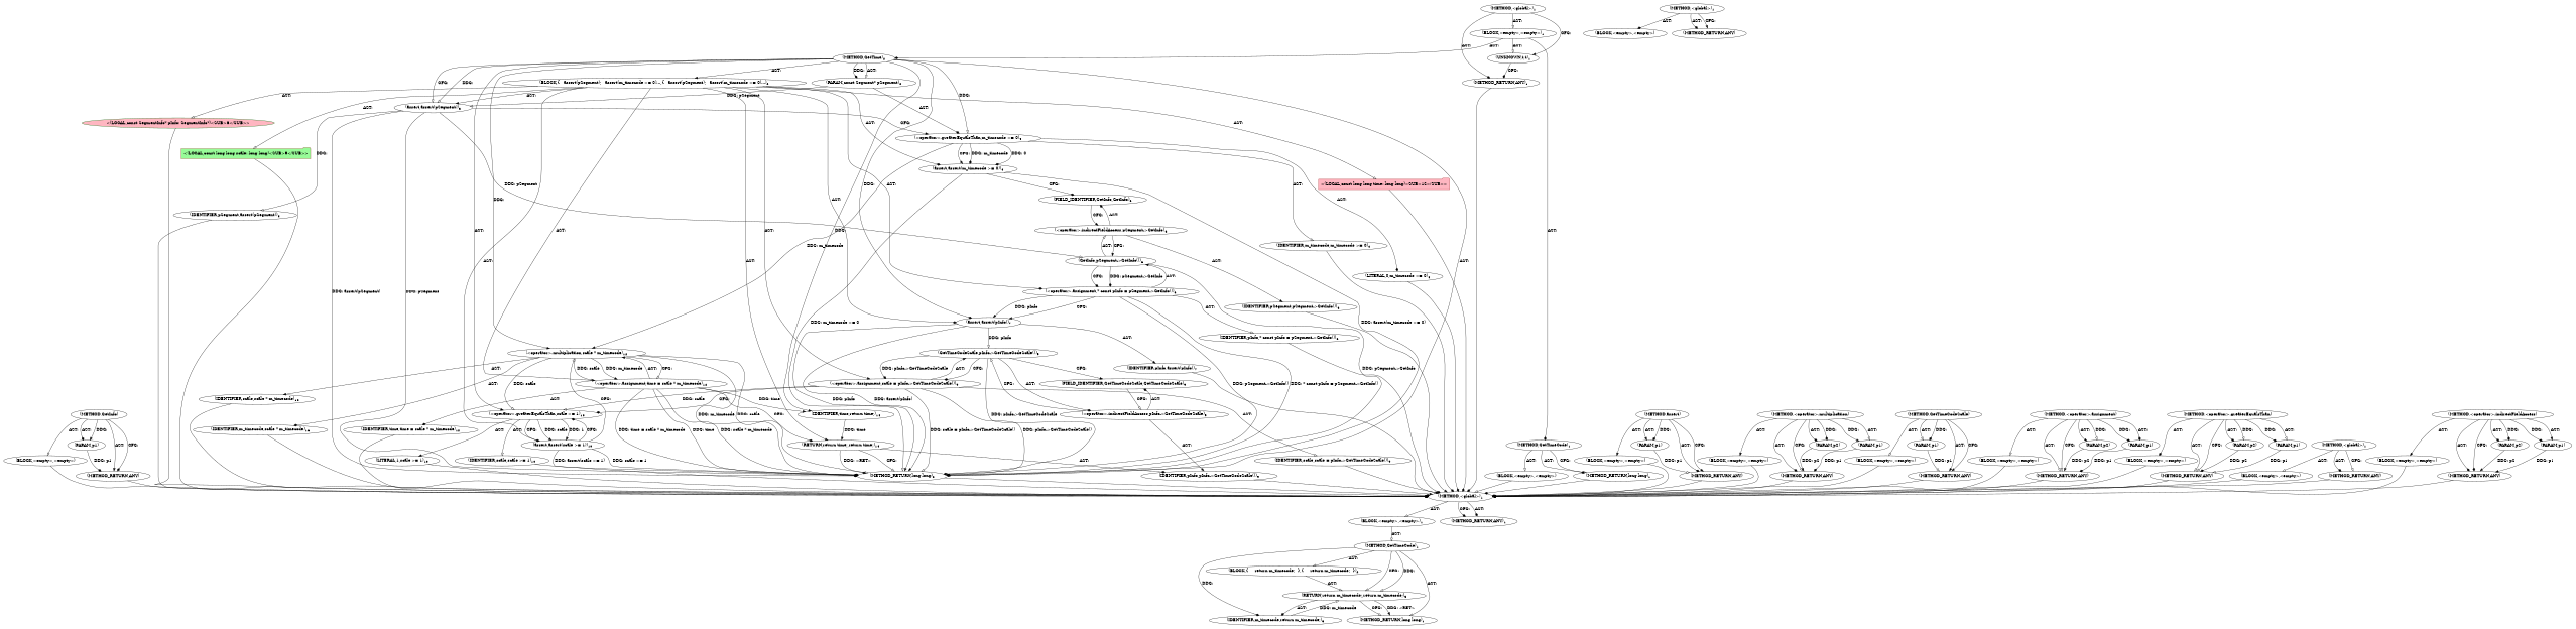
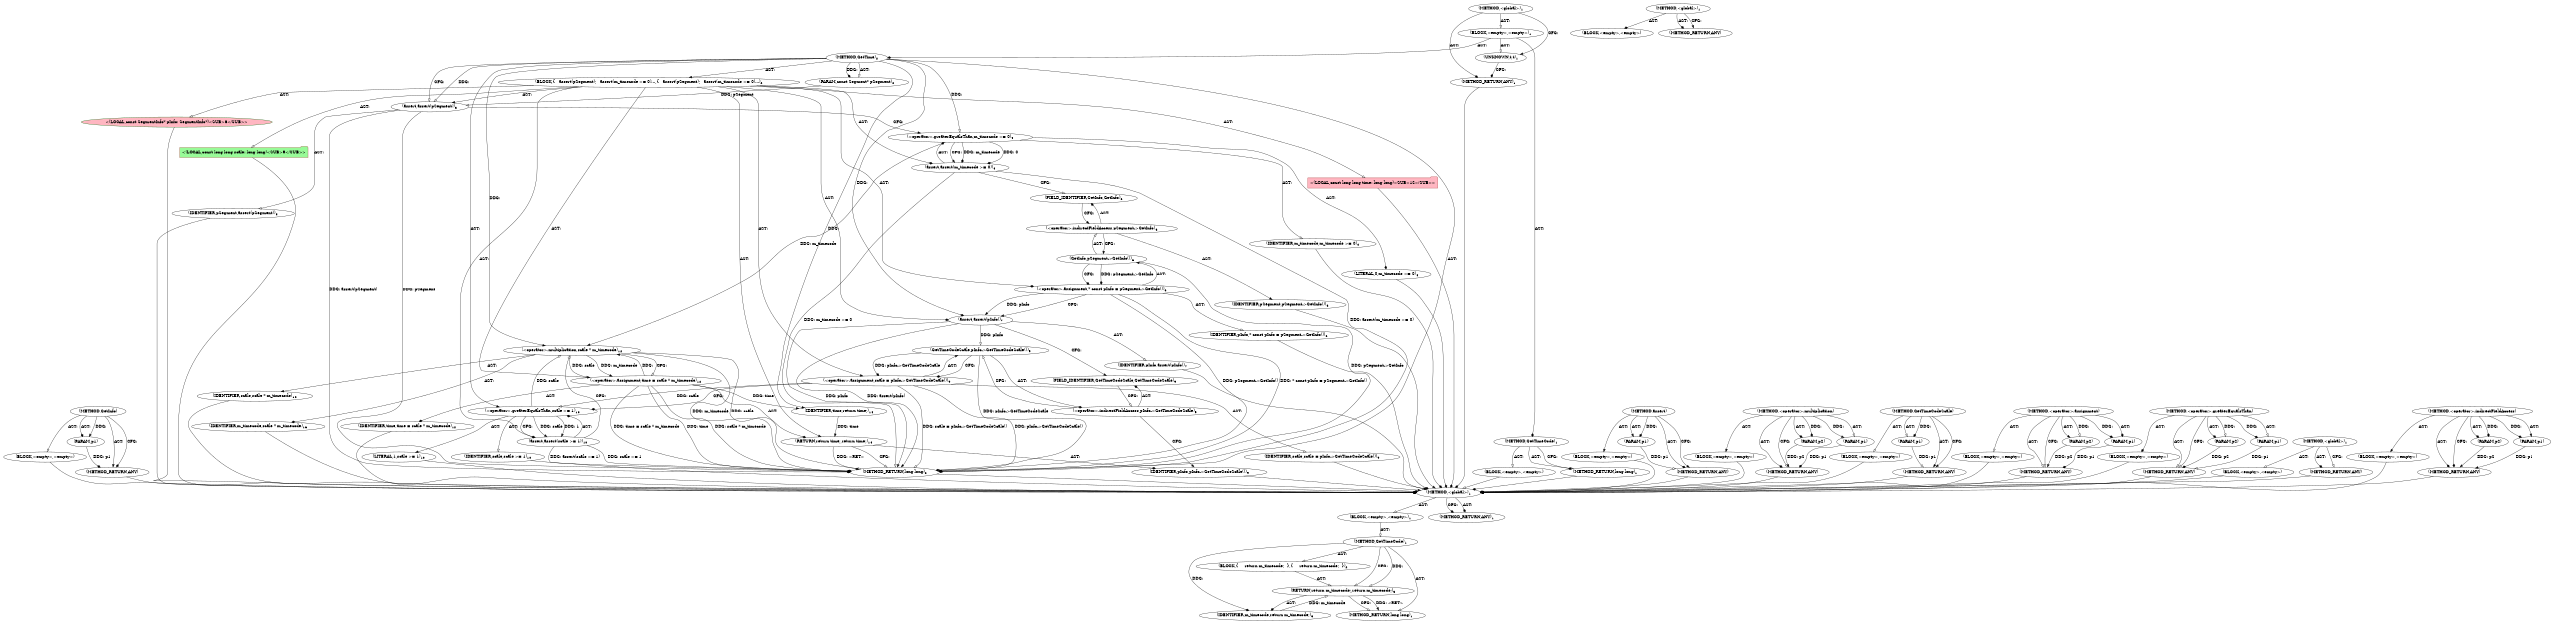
  digraph {
    edge [arrowhead=diamond]
    n1 [label=<(METHOD,&lt;global&gt;)<SUB>1</SUB>>]
    n2 [label=<(BLOCK,&lt;empty&gt;,&lt;empty&gt;)<SUB>1</SUB>>]
    n3 [label=<(METHOD_RETURN,ANY)<SUB>1</SUB>>]
    n4 [label=<(METHOD,GetTimeCode)<SUB>1</SUB>>]
    n5 [label=<(BLOCK,{     return m_timecode;  },{     return m_timecode;  })<SUB>2</SUB>>]
    n6 [label=<(RETURN,return m_timecode;,return m_timecode;)<SUB>3</SUB>>]
    n7 [label=<(IDENTIFIER,m_timecode,return m_timecode;)<SUB>3</SUB>>]
    n8 [label=<(METHOD_RETURN,long long)<SUB>1</SUB>>]
    n9 [label=<(METHOD,&lt;global&gt;)<SUB>1</SUB>>]
    n10 [label=<(BLOCK,&lt;empty&gt;,&lt;empty&gt;)>]
    n11 [label=<(METHOD_RETURN,ANY)>]
    n12 [label=<(METHOD,GetInfo)>]
    n13 [label=<(PARAM,p1)>]
    n14 [label=<(BLOCK,&lt;empty&gt;,&lt;empty&gt;)>]
    n15 [label=<(METHOD_RETURN,ANY)>]
    n16 [label=<(METHOD,&lt;global&gt;)<SUB>1</SUB>>]
    n17 [label=<(BLOCK,&lt;empty&gt;,&lt;empty&gt;)<SUB>1</SUB>>]
    n18 [label=<(UNKNOWN,t,t)<SUB>1</SUB>>]
    n19 [label=<(METHOD_RETURN,ANY)<SUB>1</SUB>>]
    n20 [label=<(METHOD,GetTimeCode)<SUB>1</SUB>>]
    n21 [label=<(METHOD,GetTime)<SUB>2</SUB>>]
    n22 [label=<(BLOCK,&lt;empty&gt;,&lt;empty&gt;)>]
    n23 [label=<(METHOD_RETURN,long long)<SUB>1</SUB>>]
    n24 [label=<(PARAM,const Segment* pSegment)<SUB>2</SUB>>]
    n25 [label=<(BLOCK,{   assert(pSegment);   assert(m_timecode &gt;= 0)...,{   assert(pSegment);   assert(m_timecode &gt;= 0)...)<SUB>2</SUB>>]
    n26 [label=<(assert,assert(pSegment))<SUB>3</SUB>>]
    n27 [label=<(&lt;operator&gt;.greaterEqualsThan,m_timecode &gt;= 0)<SUB>4</SUB>>]
    n28 [label=<(assert,assert(pInfo))<SUB>7</SUB>>]
    n29 [label=<(&lt;operator&gt;.greaterEqualsThan,scale &gt;= 1)<SUB>10</SUB>>]
    n30 [label=<(&lt;operator&gt;.multiplication,scale * m_timecode)<SUB>12</SUB>>]
    n31 [label=<(IDENTIFIER,time,return time;)<SUB>14</SUB>>]
    n32 [label=<(METHOD_RETURN,long long)<SUB>2</SUB>>]
    n33 [label=<(assert,assert(m_timecode &gt;= 0))<SUB>4</SUB>>]
    n34 [color=darkgreen fillcolor=lightpink label="<(LOCAL,const SegmentInfo* pInfo: SegmentInfo*)<SUB>6</SUB>>" shape=ellipse style=filled]
    n35 [label=<(&lt;operator&gt;.assignment,* const pInfo = pSegment-&gt;GetInfo())<SUB>6</SUB>>]
    n36 [color=brown fillcolor=palegreen label="<(LOCAL,const long long scale: long long)<SUB>9</SUB>>" shape=folder style=filled]
    n37 [label=<(&lt;operator&gt;.assignment,scale = pInfo-&gt;GetTimeCodeScale())<SUB>9</SUB>>]
    n38 [label=<(assert,assert(scale &gt;= 1))<SUB>10</SUB>>]
    n39 [color=brown fillcolor=lightpink label="<(LOCAL,const long long time: long long)<SUB>12</SUB>>" shape=folder style=filled]
    n40 [label=<(&lt;operator&gt;.assignment,time = scale * m_timecode)<SUB>12</SUB>>]
    n41 [label=<(RETURN,return time;,return time;)<SUB>14</SUB>>]
    n42 [label=<(IDENTIFIER,pSegment,assert(pSegment))<SUB>3</SUB>>]
    n43 [label=<(GetInfo,pSegment-&gt;GetInfo())<SUB>6</SUB>>]
    n44 [label=<(IDENTIFIER,m_timecode,m_timecode &gt;= 0)<SUB>4</SUB>>]
    n45 [label=<(LITERAL,0,m_timecode &gt;= 0)<SUB>4</SUB>>]
    n46 [label=<(IDENTIFIER,pInfo,assert(pInfo))<SUB>7</SUB>>]
    n47 [label=<(GetTimeCodeScale,pInfo-&gt;GetTimeCodeScale())<SUB>9</SUB>>]
    n48 [label=<(FIELD_IDENTIFIER,GetTimeCodeScale,GetTimeCodeScale)<SUB>9</SUB>>]
    n49 [label=<(IDENTIFIER,scale,scale &gt;= 1)<SUB>10</SUB>>]
    n50 [label=<(LITERAL,1,scale &gt;= 1)<SUB>10</SUB>>]
    n51 [label=<(IDENTIFIER,scale,scale * m_timecode)<SUB>12</SUB>>]
    n52 [label=<(IDENTIFIER,m_timecode,scale * m_timecode)<SUB>16</SUB>>]
    n53 [label=<(FIELD_IDENTIFIER,GetInfo,GetInfo)<SUB>6</SUB>>]
    n54 [label=<(IDENTIFIER,pInfo,* const pInfo = pSegment-&gt;GetInfo())<SUB>6</SUB>>]
    n55 [label=<(IDENTIFIER,scale,scale = pInfo-&gt;GetTimeCodeScale())<SUB>9</SUB>>]
    n56 [label=<(IDENTIFIER,time,time = scale * m_timecode)<SUB>12</SUB>>]
    n57 [label=<(IDENTIFIER,pInfo,pInfo-&gt;GetTimeCodeScale())<SUB>9</SUB>>]
    n58 [label=<(&lt;operator&gt;.indirectFieldAccess,pSegment-&gt;GetInfo)<SUB>6</SUB>>]
    n59 [label=<(IDENTIFIER,pSegment,pSegment-&gt;GetInfo())<SUB>6</SUB>>]
    n60 [label=<(&lt;operator&gt;.indirectFieldAccess,pInfo-&gt;GetTimeCodeScale)<SUB>9</SUB>>]
    n61 [label=<(METHOD,assert)>]
    n62 [label=<(PARAM,p1)>]
    n63 [label=<(BLOCK,&lt;empty&gt;,&lt;empty&gt;)>]
    n64 [label=<(METHOD_RETURN,ANY)>]
    n65 [label=<(METHOD,&lt;operator&gt;.multiplication)>]
    n66 [label=<(PARAM,p1)>]
    n67 [label=<(PARAM,p2)>]
    n68 [label=<(BLOCK,&lt;empty&gt;,&lt;empty&gt;)>]
    n69 [label=<(METHOD_RETURN,ANY)>]
    n70 [label=<(METHOD,GetTimeCodeScale)>]
    n71 [label=<(PARAM,p1)>]
    n72 [label=<(BLOCK,&lt;empty&gt;,&lt;empty&gt;)>]
    n73 [label=<(METHOD_RETURN,ANY)>]
    n74 [label=<(METHOD,&lt;operator&gt;.assignment)>]
    n75 [label=<(PARAM,p1)>]
    n76 [label=<(PARAM,p2)>]
    n77 [label=<(BLOCK,&lt;empty&gt;,&lt;empty&gt;)>]
    n78 [label=<(METHOD_RETURN,ANY)>]
    n79 [label=<(METHOD,&lt;operator&gt;.greaterEqualsThan)>]
    n80 [label=<(PARAM,p1)>]
    n81 [label=<(PARAM,p2)>]
    n82 [label=<(BLOCK,&lt;empty&gt;,&lt;empty&gt;)>]
    n83 [label=<(METHOD_RETURN,ANY)>]
    n84 [label=<(METHOD,&lt;global&gt;)<SUB>1</SUB>>]
    n85 [label=<(BLOCK,&lt;empty&gt;,&lt;empty&gt;)>]
    n86 [label=<(METHOD_RETURN,ANY)>]
    n87 [label=<(METHOD,&lt;operator&gt;.indirectFieldAccess)>]
    n88 [label=<(PARAM,p1)>]
    n89 [label=<(PARAM,p2)>]
    n90 [label=<(BLOCK,&lt;empty&gt;,&lt;empty&gt;)>]
    n91 [label=<(METHOD_RETURN,ANY)>]
    n1 -> n2 [arrowhead=onormal label="AST: "]
    n1 -> n3 [label="AST: "]
    n1 -> n3 [label="CFG: "]
    n2 -> n4 [arrowhead=onormal label="AST: "]
    n4 -> n5 [arrowhead=onormal label="AST: "]
    n4 -> n6 [arrowhead=onormal label="CFG: "]
    n4 -> n6 [arrowhead=onormal label="DDG: "]
    n4 -> n7 [label="DDG: "]
    n4 -> n8 [arrowhead=onormal label="AST: "]
    n5 -> n6 [arrowhead=onormal label="AST: "]
    n6 -> n7 [label="AST: "]
    n6 -> n8 [arrowhead=onormal label="CFG: "]
    n6 -> n8 [arrowhead=normal label="DDG: &lt;RET&gt;"]
    n7 -> n6 [arrowhead=onormal label="DDG: m_timecode"]
    n9 -> n10 [label="AST: "]
    n9 -> n11 [label="AST: "]
    n9 -> n11 [arrowhead=normal label="CFG: "]
    n12 -> n13 [label="AST: "]
    n12 -> n13 [arrowhead=normal label="DDG: "]
    n12 -> n14 [arrowhead=onormal label="AST: "]
    n12 -> n15 [arrowhead=normal label="AST: "]
    n12 -> n15 [label="CFG: "]
    n13 -> n15 [label="DDG: p1"]
    n14 -> n1
    n15 -> n1
    n16 -> n17 [arrowhead=onormal label="AST: "]
    n16 -> n18 [arrowhead=normal label="CFG: "]
    n16 -> n19 [label="AST: "]
    n17 -> n18 [arrowhead=onormal label="AST: "]
    n17 -> n20 [label="AST: "]
    n17 -> n21 [label="AST: "]
    n18 -> n19 [label="CFG: "]
    n19 -> n1
    n20 -> n22 [arrowhead=onormal label="AST: "]
    n20 -> n23 [arrowhead=onormal label="AST: "]
    n20 -> n23 [label="CFG: "]
    n21 -> n24 [arrowhead=onormal label="AST: "]
    n21 -> n24 [label="DDG: "]
    n21 -> n25 [arrowhead=normal label="AST: "]
    n21 -> n26 [arrowhead=onormal label="CFG: "]
    n21 -> n26 [arrowhead=onormal label="DDG: "]
    n21 -> n27 [arrowhead=onormal label="DDG: "]
    n21 -> n28 [label="DDG: "]
    n21 -> n29 [arrowhead=normal label="AST: "]
    n21 -> n30 [arrowhead=normal label="DDG: "]
    n21 -> n31 [arrowhead=normal label="DDG: "]
    n21 -> n32 [arrowhead=normal label="AST: "]
    n22 -> n1 [arrowhead=onormal]
    n23 -> n1
    n24 -> n26 [arrowhead=onormal label="DDG: pSegment"]
    n25 -> n26 [arrowhead=normal label="AST: "]
    n25 -> n28 [label="AST: "]
    n25 -> n33 [label="AST: "]
    n25 -> n34 [arrowhead=onormal label="AST: "]
    n25 -> n35 [label="AST: "]
    n25 -> n36 [arrowhead=onormal label="AST: "]
    n25 -> n37 [arrowhead=normal label="AST: "]
    n25 -> n38 [label="AST: "]
    n25 -> n39 [arrowhead=onormal label="AST: "]
    n25 -> n40 [arrowhead=normal label="AST: "]
    n25 -> n41 [arrowhead=normal label="AST: "]
    n26 -> n27 [arrowhead=normal label="CFG: "]
    n26 -> n32 [label="DDG: pSegment"]
    n26 -> n32 [label="DDG: assert(pSegment)"]
-   n26 -> n42 [arrowhead=onormal label="DDG: "]
-   n26 -> n43 [arrowhead=onormal label="DDG: pSegment"]
+   n26 -> n42 [arrowhead=onormal label="AST: "]
    n27 -> n30 [arrowhead=normal label="DDG: m_timecode"]
    n27 -> n33 [arrowhead=normal label="CFG: "]
    n27 -> n33 [label="DDG: m_timecode"]
    n27 -> n33 [label="DDG: 0"]
    n27 -> n44 [arrowhead=onormal label="AST: "]
    n27 -> n45 [label="AST: "]
    n28 -> n32 [arrowhead=normal label="DDG: pInfo"]
    n28 -> n32 [arrowhead=normal label="DDG: assert(pInfo)"]
-   n28 -> n46 [arrowhead=normal label="AST: "]
+   n28 -> n46 [arrowhead=onormal label="AST: "]
    n28 -> n47 [arrowhead=onormal label="DDG: pInfo"]
-   n47 -> n48 [arrowhead=normal label="CFG: "]
-   n30 -> n29 [arrowhead=onormal label="DDG: scale"]
+   n28 -> n48 [arrowhead=normal label="CFG: "]
+   n29 -> n30 [arrowhead=onormal label="DDG: scale"]
    n29 -> n38 [arrowhead=onormal label="CFG: "]
    n29 -> n38 [arrowhead=normal label="DDG: scale"]
    n29 -> n38 [arrowhead=normal label="DDG: 1"]
    n29 -> n49 [arrowhead=onormal label="AST: "]
    n29 -> n50 [arrowhead=normal label="AST: "]
    n30 -> n32 [arrowhead=onormal label="DDG: scale"]
    n30 -> n32 [arrowhead=normal label="DDG: m_timecode"]
    n30 -> n40 [arrowhead=onormal label="CFG: "]
    n30 -> n40 [arrowhead=onormal label="DDG: scale"]
    n30 -> n40 [arrowhead=normal label="DDG: m_timecode"]
    n30 -> n51 [arrowhead=normal label="AST: "]
    n30 -> n52 [label="AST: "]
    n31 -> n41 [arrowhead=normal label="DDG: time"]
    n32 -> n1
-   n24 -> n27 [label="AST: "]
+   n33 -> n27 [label="AST: "]
    n33 -> n32 [arrowhead=onormal label="DDG: m_timecode &gt;= 0"]
    n33 -> n32 [label="DDG: assert(m_timecode &gt;= 0)"]
-   n33 -> n53 [label="CFG: "]
+   n33 -> n53 [arrowhead=onormal label="CFG: "]
    n34 -> n1
    n35 -> n28 [arrowhead=normal label="CFG: "]
    n35 -> n28 [arrowhead=normal label="DDG: pInfo"]
    n35 -> n32 [arrowhead=onormal label="DDG: pSegment-&gt;GetInfo()"]
    n35 -> n32 [arrowhead=onormal label="DDG: * const pInfo = pSegment-&gt;GetInfo()"]
    n35 -> n43 [arrowhead=normal label="AST: "]
    n35 -> n54 [arrowhead=onormal label="AST: "]
    n36 -> n1 [arrowhead=normal]
    n37 -> n29 [label="CFG: "]
    n37 -> n29 [arrowhead=onormal label="DDG: scale"]
    n37 -> n32 [arrowhead=normal label="DDG: pInfo-&gt;GetTimeCodeScale()"]
    n37 -> n32 [arrowhead=onormal label="DDG: scale = pInfo-&gt;GetTimeCodeScale()"]
    n37 -> n47 [arrowhead=normal label="AST: "]
    n37 -> n55 [arrowhead=onormal label="AST: "]
-   n38 -> n29 [label="CFG: "]
+   n38 -> n29 [label="AST: "]
    n38 -> n30 [arrowhead=onormal label="CFG: "]
    n38 -> n32 [label="DDG: scale &gt;= 1"]
    n38 -> n32 [arrowhead=onormal label="DDG: assert(scale &gt;= 1)"]
    n39 -> n1
-   n40 -> n30 [arrowhead=normal label="AST: "]
+   n40 -> n30 [arrowhead=normal label="DDG: "]
    n40 -> n31 [arrowhead=normal label="DDG: time"]
    n40 -> n32 [arrowhead=normal label="DDG: time"]
    n40 -> n32 [arrowhead=onormal label="DDG: scale * m_timecode"]
    n40 -> n32 [label="DDG: time = scale * m_timecode"]
-   n40 -> n41 [label="CFG: "]
+   n40 -> n41 [label="AST: "]
    n40 -> n56 [label="AST: "]
    n41 -> n32 [arrowhead=onormal label="CFG: "]
    n41 -> n32 [label="DDG: &lt;RET&gt;"]
    n41 -> n57 [label="AST: "]
    n42 -> n1 [arrowhead=onormal]
    n43 -> n32 [label="DDG: pSegment-&gt;GetInfo"]
    n43 -> n35 [label="CFG: "]
    n43 -> n35 [label="DDG: pSegment-&gt;GetInfo"]
    n43 -> n58 [arrowhead=onormal label="AST: "]
    n44 -> n1
    n45 -> n1
    n46 -> n1 [arrowhead=onormal]
    n47 -> n32 [label="DDG: pInfo-&gt;GetTimeCodeScale"]
    n47 -> n37 [label="CFG: "]
    n47 -> n37 [label="DDG: pInfo-&gt;GetTimeCodeScale"]
    n47 -> n60 [label="AST: "]
    n48 -> n60 [arrowhead=onormal label="CFG: "]
    n49 -> n1 [arrowhead=onormal]
    n50 -> n1 [arrowhead=normal]
    n51 -> n1 [arrowhead=onormal]
    n52 -> n1 [arrowhead=normal]
    n53 -> n58 [arrowhead=normal label="CFG: "]
    n54 -> n1
    n55 -> n1
    n56 -> n1 [arrowhead=onormal]
    n57 -> n1 [arrowhead=normal]
    n58 -> n43 [arrowhead=normal label="CFG: "]
    n58 -> n53 [label="AST: "]
    n58 -> n59 [arrowhead=normal label="AST: "]
    n59 -> n1 [arrowhead=normal]
    n60 -> n47 [arrowhead=onormal label="CFG: "]
    n60 -> n48 [label="AST: "]
-   n60 -> n57 [arrowhead=normal label="AST: "]
+   n60 -> n57 [arrowhead=normal label="CFG: "]
    n61 -> n62 [arrowhead=normal label="AST: "]
    n61 -> n62 [label="DDG: "]
    n61 -> n63 [arrowhead=normal label="AST: "]
    n61 -> n64 [label="AST: "]
    n61 -> n64 [arrowhead=normal label="CFG: "]
    n62 -> n64 [arrowhead=onormal label="DDG: p1"]
    n63 -> n1 [arrowhead=normal]
    n64 -> n1
    n65 -> n66 [arrowhead=onormal label="AST: "]
    n65 -> n66 [arrowhead=normal label="DDG: "]
    n65 -> n67 [label="AST: "]
    n65 -> n67 [label="DDG: "]
    n65 -> n68 [arrowhead=normal label="AST: "]
    n65 -> n69 [label="AST: "]
    n65 -> n69 [arrowhead=onormal label="CFG: "]
    n66 -> n69 [label="DDG: p1"]
    n67 -> n69 [arrowhead=normal label="DDG: p2"]
    n68 -> n1 [arrowhead=onormal]
    n69 -> n1 [arrowhead=onormal]
    n70 -> n71 [arrowhead=onormal label="AST: "]
    n70 -> n71 [label="DDG: "]
    n70 -> n72 [arrowhead=onormal label="AST: "]
    n70 -> n73 [arrowhead=normal label="AST: "]
    n70 -> n73 [arrowhead=normal label="CFG: "]
    n71 -> n73 [arrowhead=onormal label="DDG: p1"]
    n72 -> n1 [arrowhead=onormal]
    n73 -> n1
    n74 -> n75 [label="AST: "]
    n74 -> n75 [label="DDG: "]
    n74 -> n76 [arrowhead=normal label="AST: "]
    n74 -> n76 [arrowhead=onormal label="DDG: "]
    n74 -> n77 [arrowhead=onormal label="AST: "]
    n74 -> n78 [arrowhead=onormal label="AST: "]
    n74 -> n78 [arrowhead=onormal label="CFG: "]
    n75 -> n78 [label="DDG: p1"]
    n76 -> n78 [arrowhead=normal label="DDG: p2"]
    n77 -> n1
    n78 -> n1 [arrowhead=normal]
    n79 -> n80 [arrowhead=onormal label="AST: "]
    n79 -> n80 [label="DDG: "]
    n79 -> n81 [label="AST: "]
    n79 -> n81 [arrowhead=onormal label="DDG: "]
    n79 -> n82 [label="AST: "]
    n79 -> n83 [arrowhead=onormal label="AST: "]
    n79 -> n83 [arrowhead=onormal label="CFG: "]
    n80 -> n83 [arrowhead=onormal label="DDG: p1"]
    n81 -> n83 [label="DDG: p2"]
    n82 -> n1 [arrowhead=onormal]
    n83 -> n1 [arrowhead=normal]
    n84 -> n85 [arrowhead=onormal label="AST: "]
    n84 -> n86 [label="AST: "]
    n84 -> n86 [arrowhead=onormal label="CFG: "]
    n85 -> n1 [arrowhead=onormal]
    n86 -> n1
    n87 -> n88 [arrowhead=normal label="AST: "]
    n87 -> n88 [label="DDG: "]
    n87 -> n89 [label="AST: "]
    n87 -> n89 [label="DDG: "]
    n87 -> n90 [arrowhead=normal label="AST: "]
    n87 -> n91 [label="AST: "]
    n87 -> n91 [label="CFG: "]
    n88 -> n91 [arrowhead=normal label="DDG: p1"]
    n89 -> n91 [arrowhead=normal label="DDG: p2"]
    n90 -> n1
    n91 -> n1
  }
